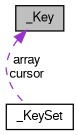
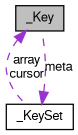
  digraph {
    node [color=black fontname=FreeSans fontsize=10 shape=record style=filled]
    edge [color=darkorchid3 dir=back fontname=FreeSans fontsize=10 labelfontname=FreeSans labelfontsize=10 style=dashed]
    n1 [fillcolor=grey75 fontcolor=black height=0.2 label=_Key width=0.4]
    n2 [fillcolor=white height=0.2 label=_KeySet width=0.4]
    n1 -> n2 [label="array\ncursor"]
+   n2 -> n1 [label=meta]
  }
